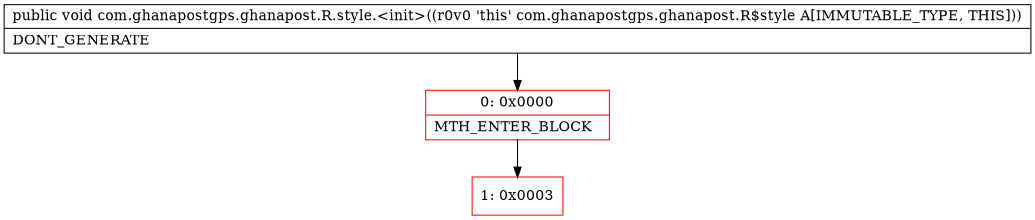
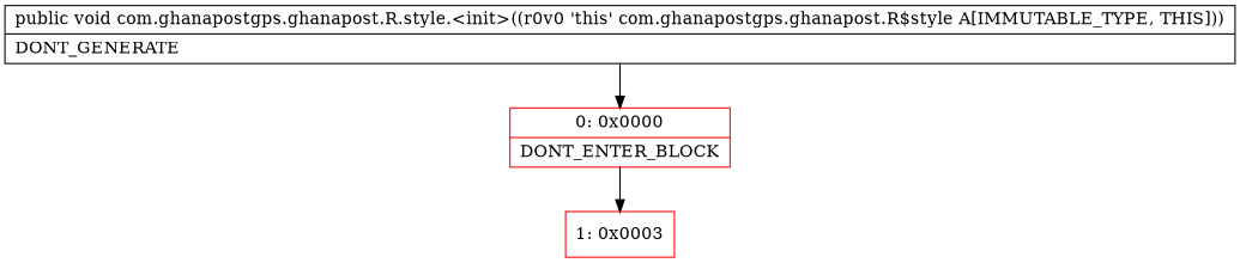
  digraph {
    node [color=red shape=record]
-   n1 [label="{0\:\ 0x0000|MTH_ENTER_BLOCK\l}"]
+   n1 [label="{0\:\ 0x0000|DONT_ENTER_BLOCK\l}"]
    n2 [label="{1\:\ 0x0003}"]
    n3 [label="{public void com.ghanapostgps.ghanapost.R.style.\<init\>((r0v0 'this' com.ghanapostgps.ghanapost.R$style A[IMMUTABLE_TYPE, THIS]))  | DONT_GENERATE\l}" color=""]
    subgraph cluster_1 {
      label="R(0)"
    }
    n1 -> n2
    n3 -> n1
  }
